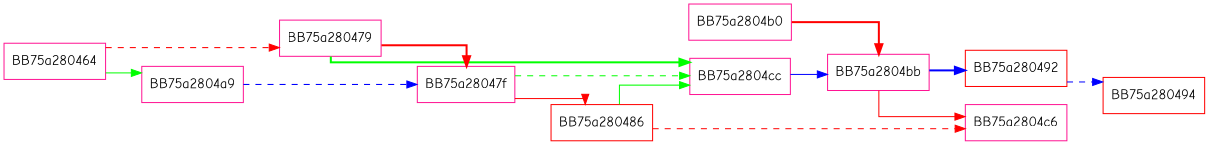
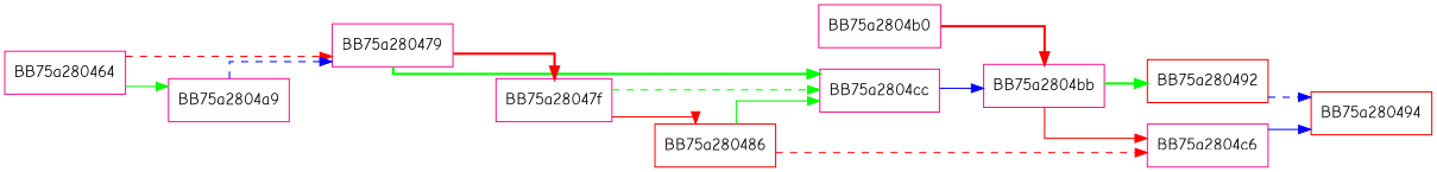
  digraph {
    fontname="Comic Neue"
    rankdir=LR
    splines=ortho
    node [color=deeppink fontname="Comic Neue" shape=box]
    edge [color=red fontname="Comic Neue" style=solid]
    BB75a2804b0
    BB75a2804bb
    BB75a280464
    BB75a2804a9
    BB75a280479
    BB75a280492 [color=red]
    BB75a2804c6
    BB75a2804cc
    BB75a28047f
    BB75a280486 [color=red]
    BB75a280494 [color=red]
    BB75a2804b0 -> BB75a2804bb [style=bold]
-   BB75a2804bb -> BB75a280492 [color=blue style=bold]
+   BB75a2804bb -> BB75a280492 [color=green style=bold]
    BB75a2804bb -> BB75a2804c6
    BB75a280464 -> BB75a2804a9 [color=green]
    BB75a280464 -> BB75a280479 [style=dashed]
-   BB75a2804a9 -> BB75a28047f [color=blue style=dashed]
+   BB75a2804a9 -> BB75a280479 [color=blue style=dashed]
    BB75a280479 -> BB75a2804cc [color=green style=bold]
    BB75a280479 -> BB75a28047f [style=bold]
    BB75a280492 -> BB75a280494 [color=blue style=dashed]
+   BB75a2804c6 -> BB75a280494 [color=blue]
    BB75a2804cc -> BB75a2804bb [color=blue]
    BB75a28047f -> BB75a2804cc [color=green style=dashed]
    BB75a28047f -> BB75a280486
    BB75a280486 -> BB75a2804c6 [style=dashed]
    BB75a280486 -> BB75a2804cc [color=green]
  }
